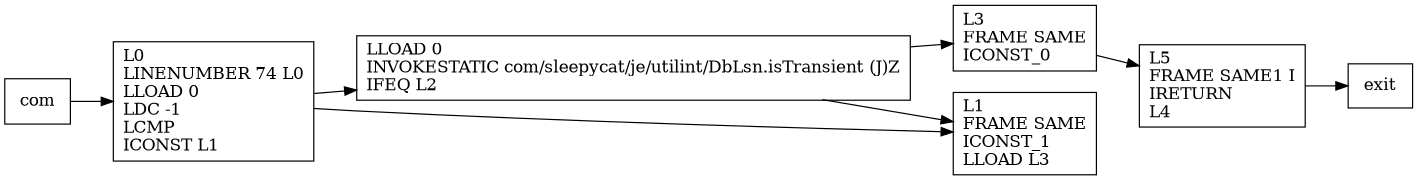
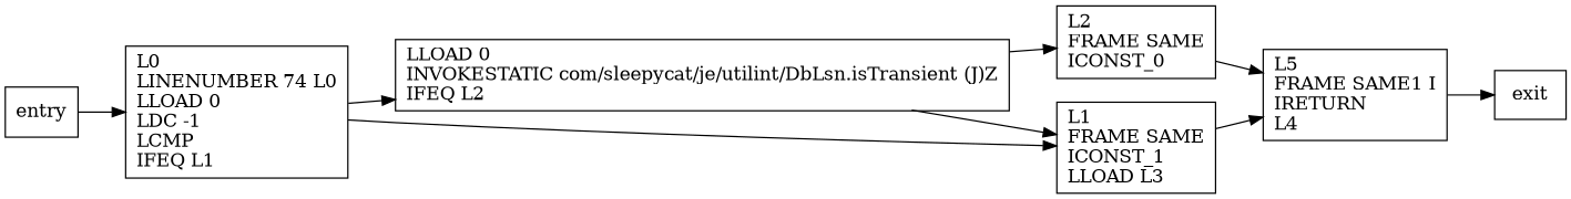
  digraph {
    rankdir=LR
    node [shape=record]
    n1 [label="L5\lFRAME SAME1 I\lIRETURN\lL4\l"]
    exit
-   n3 [label="L3\lFRAME SAME\lICONST_0\l"]
-   n4 [label="L0\lLINENUMBER 74 L0\lLLOAD 0\lLDC -1\lLCMP\lICONST L1\l"]
+   n3 [label="L2\lFRAME SAME\lICONST_0\l"]
+   n4 [label="L0\lLINENUMBER 74 L0\lLLOAD 0\lLDC -1\lLCMP\lIFEQ L1\l"]
    n5 [label="LLOAD 0\lINVOKESTATIC com/sleepycat/je/utilint/DbLsn.isTransient (J)Z\lIFEQ L2\l"]
    n6 [label="L1\lFRAME SAME\lICONST_1\lLLOAD L3\l"]
-   entry [label=com]
+   entry
    n1 -> exit
    n3 -> n1
    n4 -> n5
    n4 -> n6
    n5 -> n3
    n5 -> n6
+   n6 -> n1
    entry -> n4
  }
